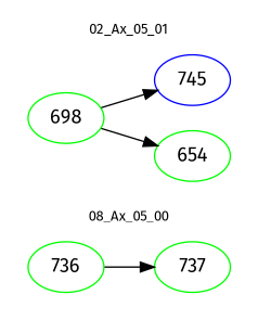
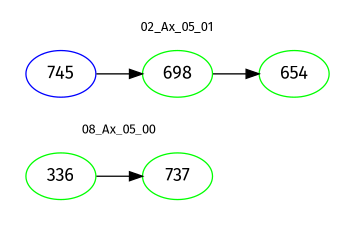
  digraph {
    fontname="Fira Sans"
    rankdir=LR
    node [color=green fontname="Fira Sans"]
    edge [color=black fontname="Fira Sans"]
-   n1 [label=736]
+   n1 [label=336]
    n2 [label=737]
    n3 [label=698]
    n4 [label=654]
    n5 [color=blue label=745]
    subgraph cluster_1 {
      color=white
      fontsize=10
      label="08_Ax_05_00"
      n1
      n2
    }
    subgraph cluster_2 {
      color=white
      fontsize=10
      label="02_Ax_05_01"
      n3
      n4
      n5
    }
    n1 -> n2
    n3 -> n4
-   n3 -> n5
+   n5 -> n3
  }
